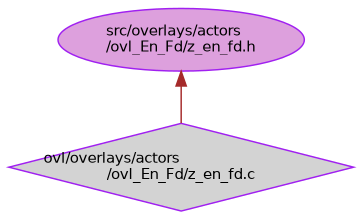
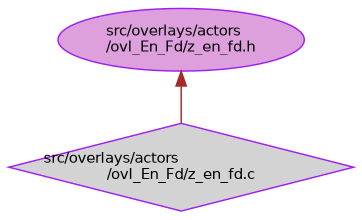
  digraph {
    node [color=purple fontname=Helvetica fontsize=10 style=filled]
    n1 [fillcolor=plum fontcolor=black height=0.2 label="src/overlays/actors\l/ovl_En_Fd/z_en_fd.h" shape=ellipse width=0.4]
-   n2 [fillcolor=lightgrey height=0.2 label="ovl/overlays/actors\l/ovl_En_Fd/z_en_fd.c" shape=diamond width=0.4]
+   n2 [fillcolor=lightgrey height=0.2 label="src/overlays/actors\l/ovl_En_Fd/z_en_fd.c" shape=diamond width=0.4]
    n1 -> n2 [color=brown dir=back fontname=Helvetica fontsize=10 labelfontname=Helvetica labelfontsize=10 style=solid]
  }
